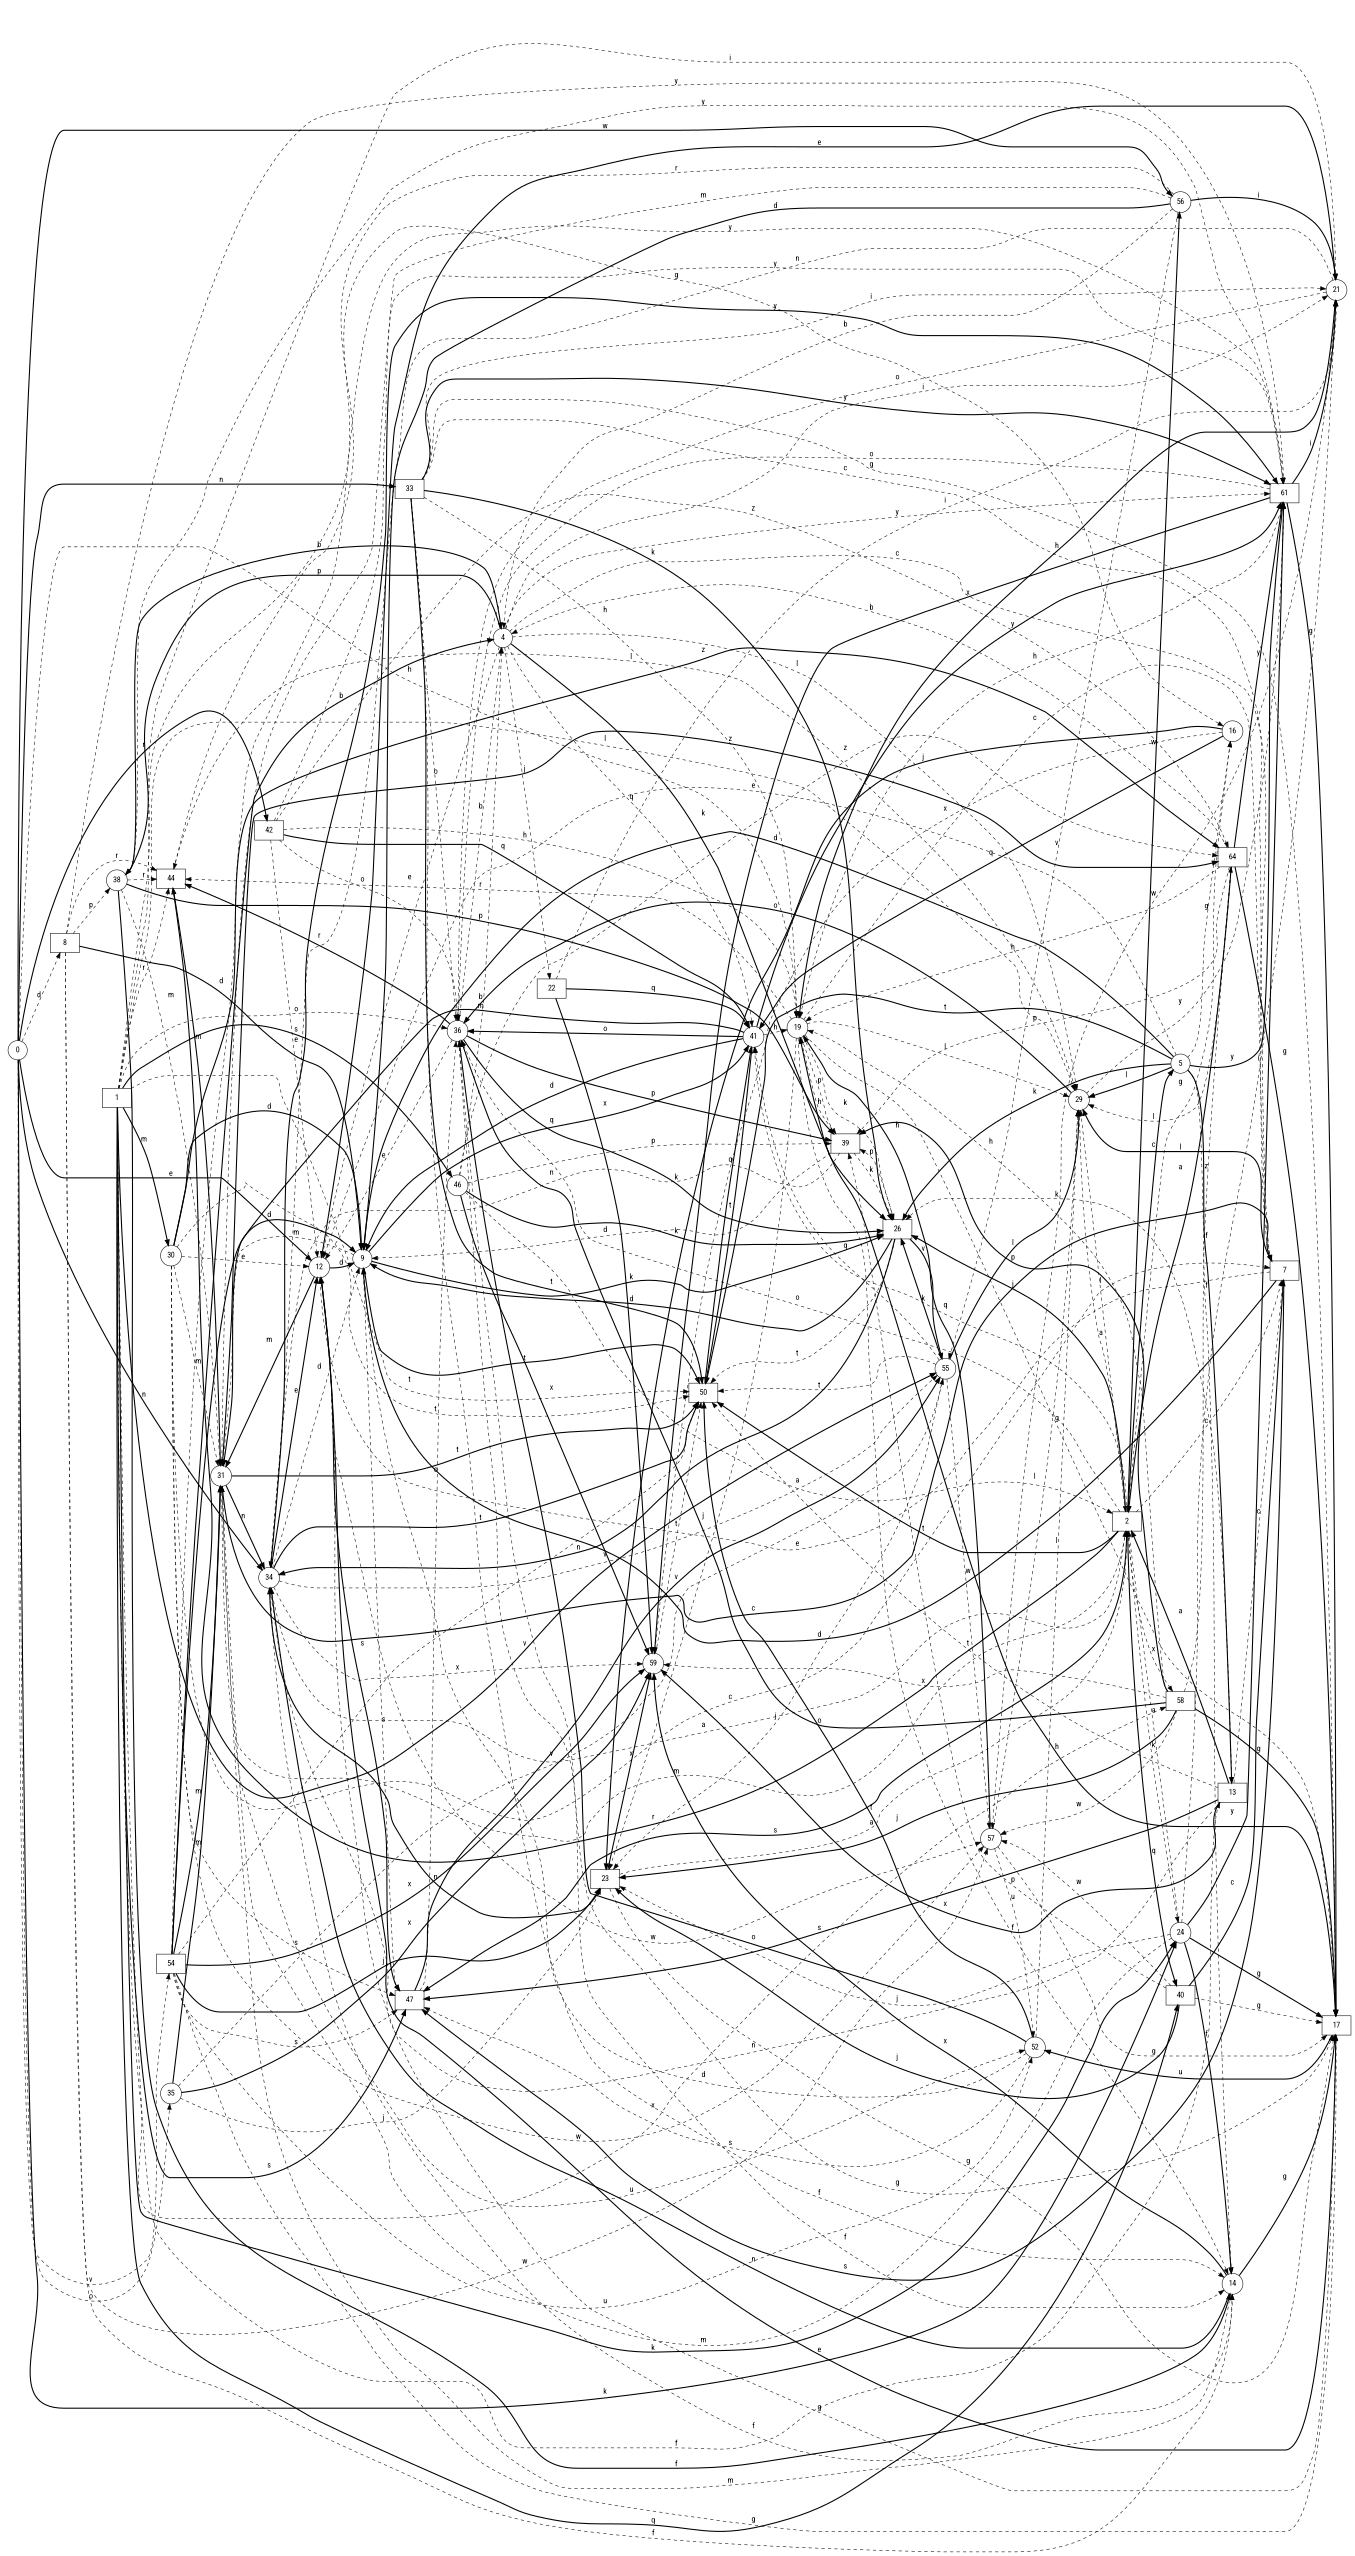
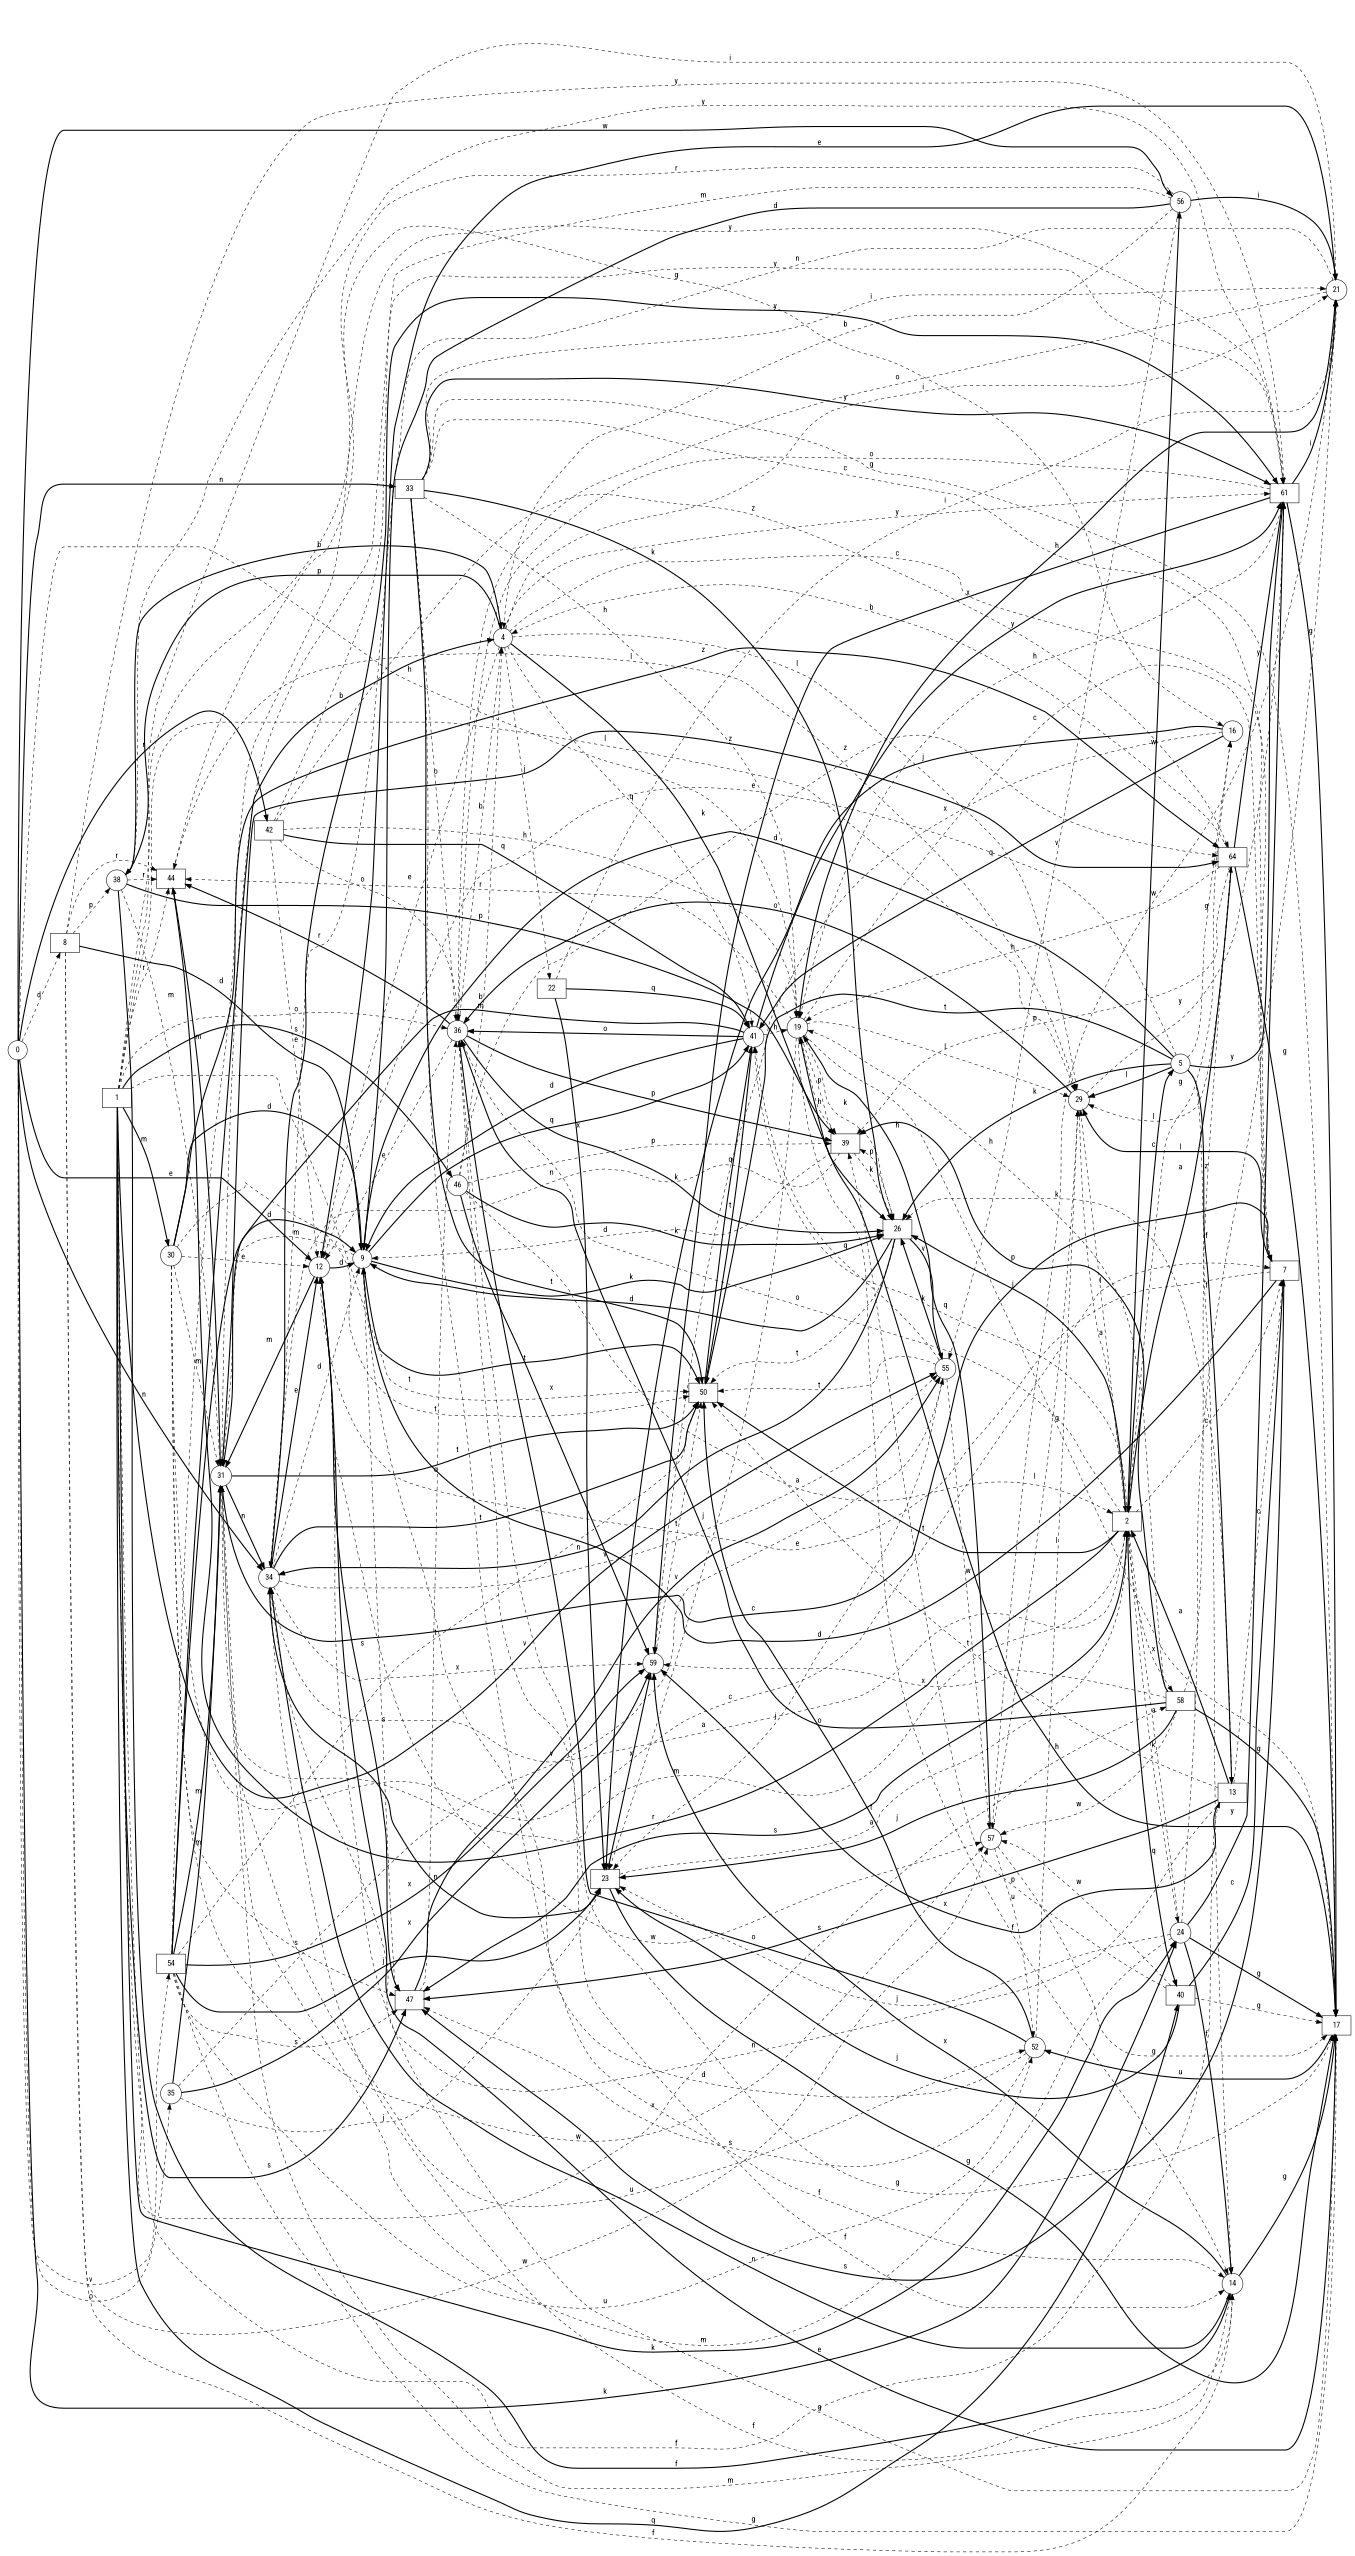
  strict digraph {
    fontname="Roboto Condensed"
    rankdir=LR
    node [fontname="Roboto Condensed" shape=circle]
    edge [fontname="Roboto Condensed" style=dashed]
    8 [shape=box]
    0
    12
    19
    24
    33 [shape=box]
    34
    35
    42 [shape=box]
    54 [shape=box]
    56
    38
    44 [shape=box]
    61 [shape=box]
    9
    14
    57
    47 [shape=box]
    31
    17 [shape=box]
    29
    7 [shape=box]
    26 [shape=box]
    23 [shape=box]
    39 [shape=box]
    21
    2 [shape=box]
    36
    50 [shape=box]
    55
    59
    4
    41
    64 [shape=box]
    52
    1 [shape=box]
    13 [shape=box]
    16
    30
    40 [shape=box]
    46
    58 [shape=box]
    5
    22 [shape=box]
    8 -> 38 [label=p]
    8 -> 44 [label=r]
    8 -> 61 [label=y]
    8 -> 9 [label=d style=bold]
    8 -> 14 [label=f]
    8 -> 57 [label=w]
    0 -> 8 [label=d]
    0 -> 12 [label=e style=bold]
    0 -> 19 [label=h]
    0 -> 24 [label=k style=bold]
    0 -> 33 [label=n style=bold]
    0 -> 34 [label=n style=bold]
    0 -> 35 [label=o]
    0 -> 42 [label=r style=bold]
    0 -> 54 [label=v]
    0 -> 56 [label=w style=bold]
    12 -> 9 [label=d style=bold]
    12 -> 57 [label=w]
    12 -> 47 [label=s style=bold]
    12 -> 31 [label=m style=bold]
    12 -> 17 [label=g]
    19 -> 44 [label=r]
    19 -> 14 [label=f]
    19 -> 17 [label=g]
    19 -> 29 [label=l]
    19 -> 7 [label=c]
    19 -> 26 [label=k]
    19 -> 23 [label=j]
    19 -> 39 [label=p]
    24 -> 61 [label=y style=bold]
    24 -> 14 [label=f style=bold]
    24 -> 31 [label=m]
    24 -> 17 [label=g style=bold]
    24 -> 23 [label=j]
    24 -> 21 [label=i]
    24 -> 2 [label=a]
    33 -> 19 [label=h]
    33 -> 61 [label=y style=bold]
    33 -> 14 [label=f]
    33 -> 17 [label=g]
    33 -> 7 [label=c]
    33 -> 26 [label=k style=bold]
    33 -> 21 [label=i]
    33 -> 36 [label=o]
    33 -> 50 [label=t style=bold]
    34 -> 12 [label=e style=bold]
    34 -> 61 [label=y style=bold]
    34 -> 9 [label=d]
    34 -> 14 [label=f]
    34 -> 2 [label=a]
    34 -> 50 [label=t style=bold]
    34 -> 55 [label=v]
    34 -> 59 [label=x]
    35 -> 31 [label=m style=bold]
    35 -> 23 [label=j]
    35 -> 55 [label=v]
    35 -> 59 [label=x style=bold]
    42 -> 12 [label=e]
    42 -> 19 [label=h]
    42 -> 61 [label=y]
    42 -> 36 [label=o]
    42 -> 41 [label=q style=bold]
    42 -> 64 [label=z]
    54 -> 61 [label=y]
    54 -> 9 [label=d style=bold]
    54 -> 47 [label=s]
    54 -> 31 [label=m style=bold]
    54 -> 17 [label=g]
    54 -> 23 [label=j style=bold]
    54 -> 50 [label=t]
    54 -> 59 [label=x style=bold]
    54 -> 4 [label=b style=bold]
    54 -> 52 [label=u]
    56 -> 44 [label=r]
    56 -> 9 [label=d style=bold]
    56 -> 31 [label=m]
    56 -> 21 [label=i style=bold]
    56 -> 55 [label=v]
    56 -> 4 [label=b]
    38 -> 44 [label=r]
    38 -> 61 [label=y]
    38 -> 14 [label=f style=bold]
    38 -> 31 [label=m]
    38 -> 39 [label=p style=bold]
    38 -> 4 [label=b style=bold]
    44 -> 31 [label=m style=bold]
    44 -> 29 [label=l]
    61 -> 19 [label=h]
    61 -> 17 [label=g style=bold]
    61 -> 21 [label=i style=bold]
    61 -> 36 [label=o]
    61 -> 59 [label=x style=bold]
    9 -> 47 [label=s]
    9 -> 31 [label=m]
    9 -> 26 [label=k style=bold]
    9 -> 50 [label=t style=bold]
    9 -> 41 [label=q style=bold]
    14 -> 34 [label=n style=bold]
    14 -> 31 [label=m]
    14 -> 17 [label=g style=bold]
    14 -> 59 [label=x style=bold]
    57 -> 19 [label=h style=bold]
    57 -> 17 [label=g]
    57 -> 29 [label=l]
    57 -> 52 [label=u]
    47 -> 36 [label=o]
    47 -> 55 [label=v style=bold]
    31 -> 34 [label=n style=bold]
    31 -> 7 [label=c style=bold]
    31 -> 50 [label=t style=bold]
    31 -> 64 [label=z style=bold]
    31 -> 52 [label=u]
    17 -> 12 [label=e style=bold]
    17 -> 19 [label=h style=bold]
    17 -> 52 [label=u style=bold]
    29 -> 61 [label=y]
    29 -> 2 [label=a]
    29 -> 36 [label=o style=bold]
    7 -> 12 [label=e]
    7 -> 9 [label=d style=bold]
    7 -> 47 [label=s style=bold]
    7 -> 29 [label=l style=bold]
    26 -> 34 [label=n style=bold]
    26 -> 9 [label=d style=bold]
    26 -> 39 [label=p]
    26 -> 50 [label=t]
    26 -> 55 [label=v style=bold]
    23 -> 34 [label=n style=bold]
-   23 -> 17 [label=g]
+   23 -> 17 [label=g style=bold]
    23 -> 2 [label=a]
    23 -> 59 [label=x style=bold]
    39 -> 19 [label=h]
    39 -> 34 [label=n]
    39 -> 9 [label=d]
    39 -> 26 [label=k]
    21 -> 12 [label=e style=bold]
    21 -> 19 [label=h style=bold]
    21 -> 34 [label=n]
    21 -> 57 [label=w]
    21 -> 36 [label=o]
    2 -> 24 [label=k]
    2 -> 56 [label=w style=bold]
    2 -> 44 [label=r style=bold]
    2 -> 47 [label=s style=bold]
    2 -> 31 [label=m]
    2 -> 29 [label=l]
    2 -> 7 [label=c]
    2 -> 26 [label=j style=bold]
    2 -> 36 [label=o]
    2 -> 50 [label=t style=bold]
    2 -> 41 [label=q]
    2 -> 16 [label=g]
    2 -> 40 [label=q style=bold]
    2 -> 58 [label=x]
    2 -> 5 [label=c style=bold]
    36 -> 12 [label=e]
    36 -> 44 [label=r style=bold]
    36 -> 14 [label=f]
    36 -> 17 [label=g]
    36 -> 26 [label=k style=bold]
    36 -> 39 [label=p style=bold]
    36 -> 4 [label=b]
    50 -> 41 [label=q style=bold]
    55 -> 57 [label=w]
-   55 -> 29 [label=l style=bold]
    55 -> 26 [label=k style=bold]
    55 -> 23 [label=j]
    55 -> 50 [label=t]
    55 -> 41 [label=q]
    59 -> 50 [label=t]
    4 -> 12 [label=e]
    4 -> 38 [label=p style=bold]
    4 -> 61 [label=y]
    4 -> 29 [label=l]
    4 -> 7 [label=c]
    4 -> 26 [label=k style=bold]
    4 -> 21 [label=i]
    4 -> 41 [label=q]
    4 -> 22 [label=j]
    41 -> 19 [label=h]
    41 -> 61 [label=y style=bold]
    41 -> 9 [label=d style=bold]
    41 -> 31 [label=m style=bold]
    41 -> 36 [label=o style=bold]
    41 -> 50 [label=t style=bold]
    64 -> 19 [label=h]
    64 -> 61 [label=y style=bold]
    64 -> 17 [label=g style=bold]
    64 -> 29 [label=l]
    64 -> 39 [label=p]
    64 -> 2 [label=a style=bold]
    64 -> 4 [label=b]
    52 -> 9 [label=d]
    52 -> 47 [label=s]
    52 -> 29 [label=l]
    52 -> 36 [label=o style=bold]
    52 -> 50 [label=t style=bold]
    1 -> 24 [label=k style=bold]
    1 -> 44 [label=r]
    1 -> 47 [label=s style=bold]
    1 -> 29 [label=l]
    1 -> 21 [label=i]
    1 -> 36 [label=o]
    1 -> 50 [label=t]
    1 -> 55 [label=v style=bold]
    1 -> 13 [label=f]
    1 -> 16 [label=g]
    1 -> 30 [label=m style=bold]
    1 -> 40 [label=q style=bold]
    1 -> 46 [label=s style=bold]
    1 -> 58 [label=x]
    13 -> 34 [label=n]
    13 -> 47 [label=s style=bold]
    13 -> 7 [label=c]
    13 -> 26 [label=k]
    13 -> 2 [label=a style=bold]
    13 -> 50 [label=t]
    13 -> 59 [label=x style=bold]
    16 -> 23 [label=j style=bold]
    16 -> 59 [label=x]
    16 -> 41 [label=q style=bold]
    30 -> 12 [label=e]
    30 -> 9 [label=d style=bold]
    30 -> 57 [label=w]
    30 -> 47 [label=s]
    30 -> 31 [label=m]
    30 -> 7 [label=c]
    30 -> 50 [label=t]
    30 -> 64 [label=z style=bold]
    40 -> 57 [label=w]
    40 -> 17 [label=g]
    40 -> 7 [label=c style=bold]
    40 -> 23 [label=j style=bold]
    40 -> 39 [label=p]
    46 -> 26 [label=k style=bold]
    46 -> 39 [label=p]
    46 -> 2 [label=a]
    46 -> 59 [label=x style=bold]
    46 -> 4 [label=b]
    46 -> 64 [label=z]
    58 -> 19 [label=h]
    58 -> 57 [label=w]
    58 -> 17 [label=g style=bold]
    58 -> 23 [label=j style=bold]
    58 -> 39 [label=p style=bold]
    58 -> 36 [label=o style=bold]
    58 -> 59 [label=x]
    58 -> 64 [label=z]
    5 -> 12 [label=e]
    5 -> 61 [label=y style=bold]
    5 -> 9 [label=d style=bold]
    5 -> 14 [label=f]
    5 -> 29 [label=l style=bold]
    5 -> 26 [label=k style=bold]
    5 -> 50 [label=t style=bold]
    5 -> 13 [label=f style=bold]
    5 -> 16 [label=g]
    22 -> 21 [label=i]
-   22 -> 59 [label=x style=bold]
+   22 -> 23 [label=x style=bold]
    22 -> 41 [label=q style=bold]
  }
